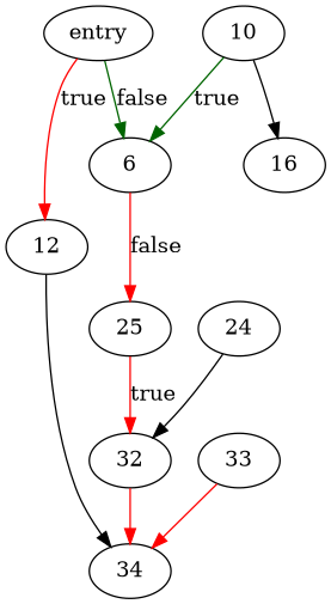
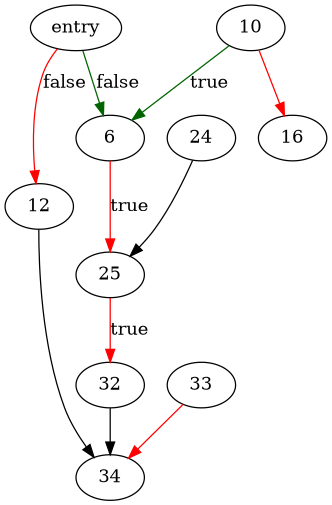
  digraph {
    n1 [label=entry]
    6
    12
    25
    34
    10
    16
    32
    33
    24
    n1 -> 6 [color=darkgreen label=false]
-   n1 -> 12 [color=red label=true]
-   6 -> 25 [color=red label=false]
+   n1 -> 12 [color=red label=false]
+   6 -> 25 [color=red label=true]
    12 -> 34
    25 -> 32 [color=red label=true]
    10 -> 6 [color=darkgreen label=true]
-   10 -> 16
-   32 -> 34 [color=red]
+   10 -> 16 [color=red]
+   32 -> 34
    33 -> 34 [color=red]
-   24 -> 32
+   24 -> 25
  }
